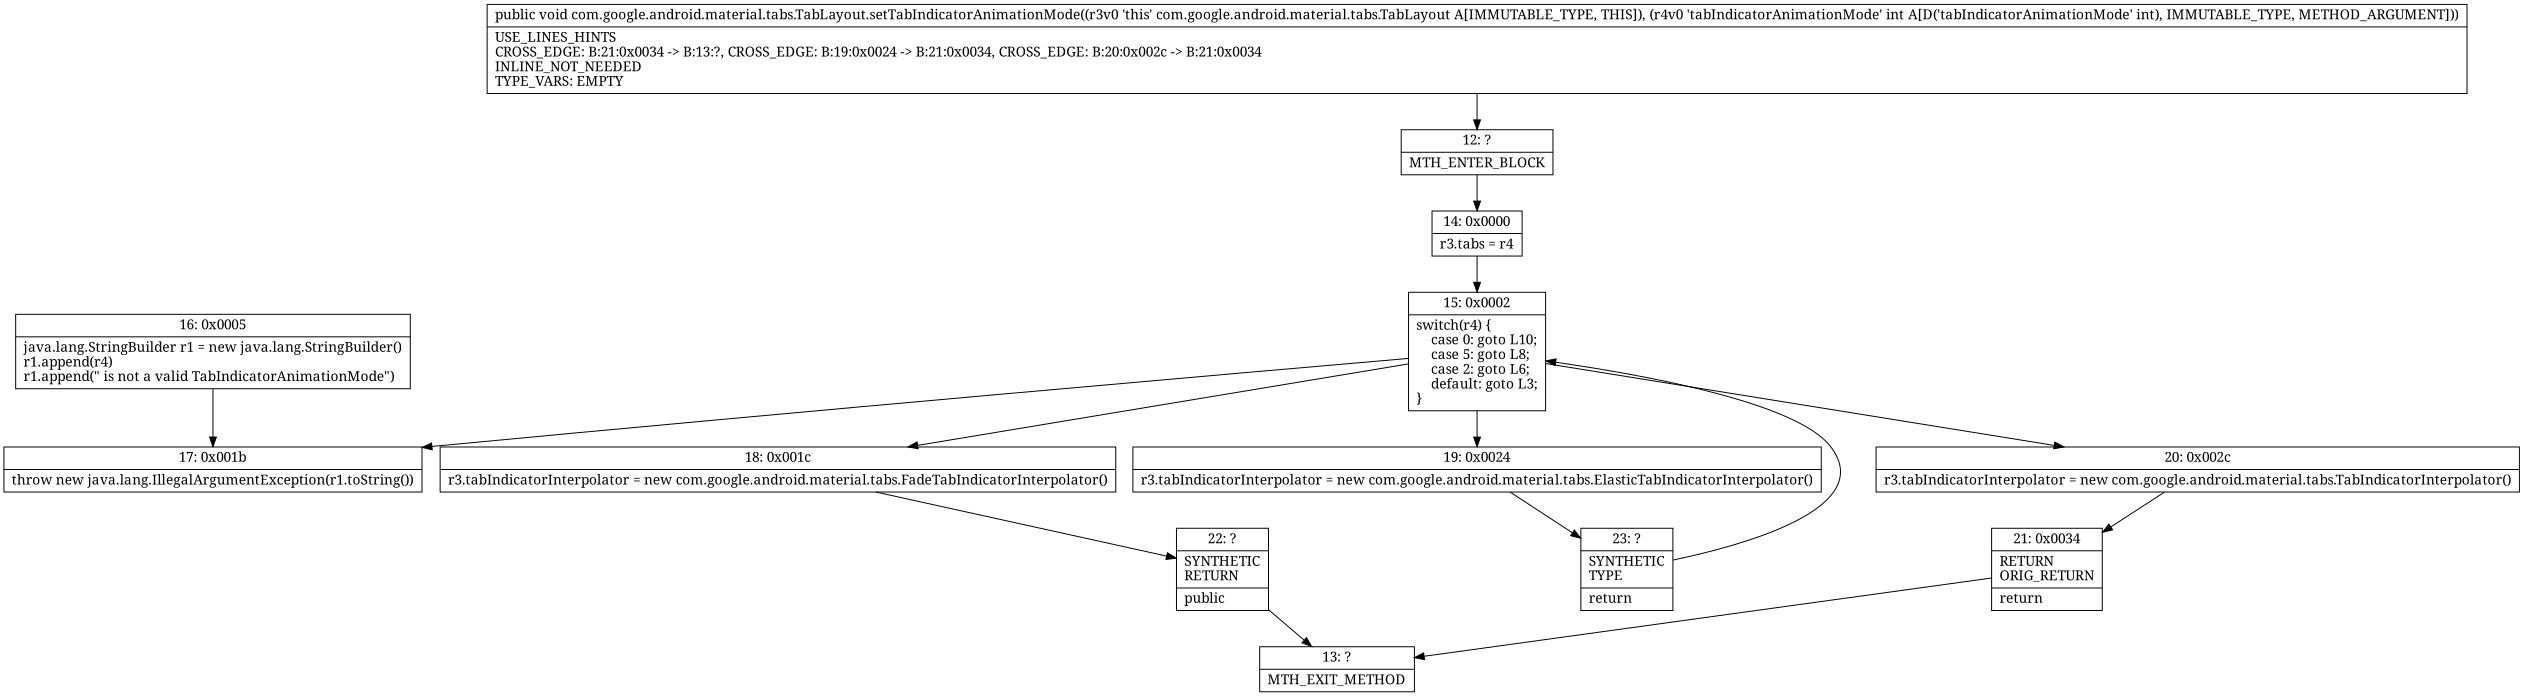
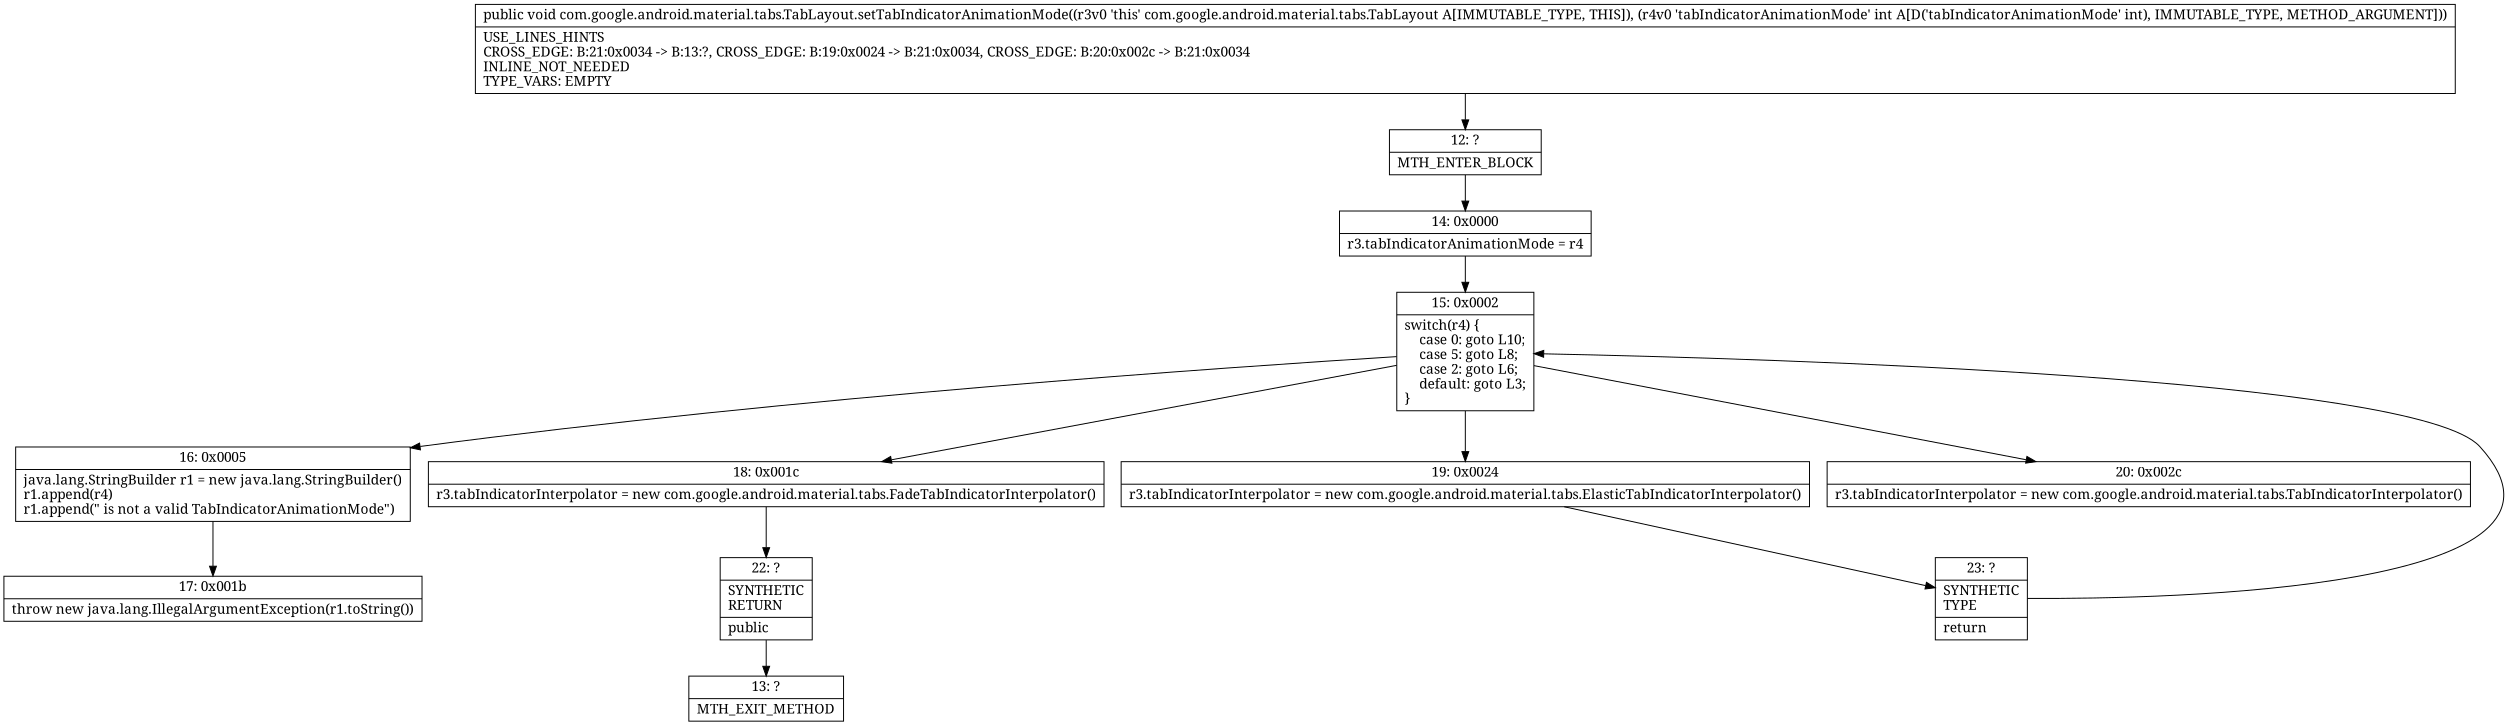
  digraph {
    fontname="Noto Serif"
    node [fontname="Noto Serif" shape=record]
    edge [fontname="Noto Serif"]
    n1 [label="{12\:\ ?|MTH_ENTER_BLOCK\l}"]
-   n2 [label="{14\:\ 0x0000|r3.tabs = r4\l}"]
+   n2 [label="{14\:\ 0x0000|r3.tabIndicatorAnimationMode = r4\l}"]
    n3 [label="{15\:\ 0x0002|switch(r4) \{\l    case 0: goto L10;\l    case 5: goto L8;\l    case 2: goto L6;\l    default: goto L3;\l\}\l}"]
    n4 [label="{16\:\ 0x0005|java.lang.StringBuilder r1 = new java.lang.StringBuilder()\lr1.append(r4)\lr1.append(\" is not a valid TabIndicatorAnimationMode\")\l}"]
    n5 [label="{18\:\ 0x001c|r3.tabIndicatorInterpolator = new com.google.android.material.tabs.FadeTabIndicatorInterpolator()\l}"]
    n6 [label="{19\:\ 0x0024|r3.tabIndicatorInterpolator = new com.google.android.material.tabs.ElasticTabIndicatorInterpolator()\l}"]
    n7 [label="{20\:\ 0x002c|r3.tabIndicatorInterpolator = new com.google.android.material.tabs.TabIndicatorInterpolator()\l}"]
    n8 [label="{17\:\ 0x001b|throw new java.lang.IllegalArgumentException(r1.toString())\l}"]
    n9 [label="{22\:\ ?|SYNTHETIC\lRETURN\l|public\l}"]
    n10 [label="{23\:\ ?|SYNTHETIC\lTYPE\l|return\l}"]
-   n11 [label="{21\:\ 0x0034|RETURN\lORIG_RETURN\l|return\l}"]
    n12 [label="{13\:\ ?|MTH_EXIT_METHOD\l}"]
    n13 [label="{public void com.google.android.material.tabs.TabLayout.setTabIndicatorAnimationMode((r3v0 'this' com.google.android.material.tabs.TabLayout A[IMMUTABLE_TYPE, THIS]), (r4v0 'tabIndicatorAnimationMode' int A[D('tabIndicatorAnimationMode' int), IMMUTABLE_TYPE, METHOD_ARGUMENT]))  | USE_LINES_HINTS\lCROSS_EDGE: B:21:0x0034 \-\> B:13:?, CROSS_EDGE: B:19:0x0024 \-\> B:21:0x0034, CROSS_EDGE: B:20:0x002c \-\> B:21:0x0034\lINLINE_NOT_NEEDED\lTYPE_VARS: EMPTY\l}"]
    n1 -> n2
    n2 -> n3
-   n3 -> n8
+   n3 -> n4
    n3 -> n5
    n3 -> n6
    n3 -> n7
    n4 -> n8
    n5 -> n9
    n6 -> n10
-   n7 -> n11
    n9 -> n12
    n10 -> n3
-   n11 -> n12
    n13 -> n1
  }
